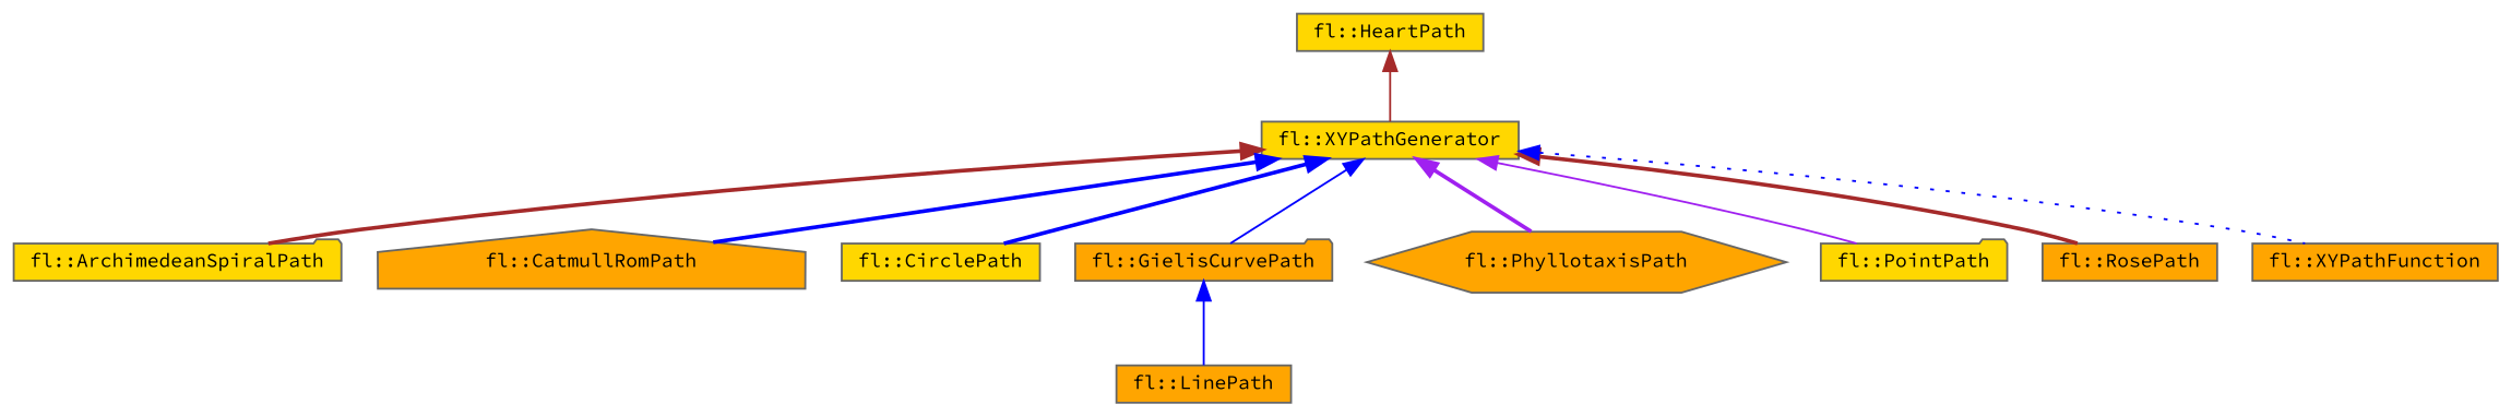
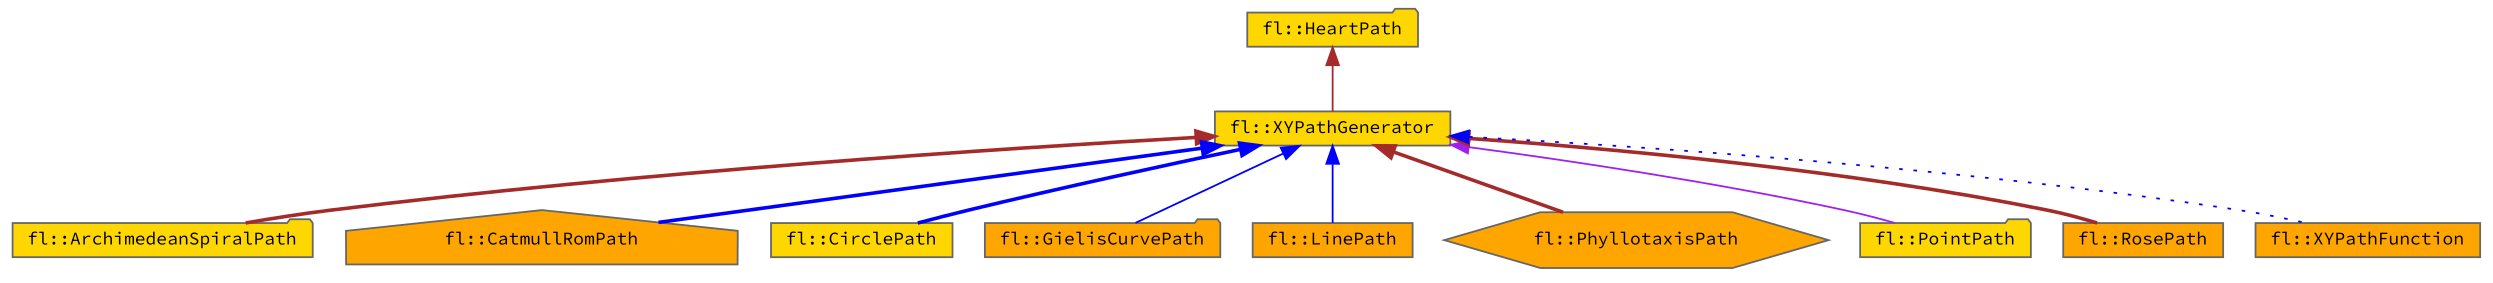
  digraph {
    fontname="Source Code Pro"
    rankdir=TB
    node [color=gray40 fillcolor=orange fontname="Source Code Pro" fontsize=10 shape=box style=filled]
    edge [color=blue dir=back fontname="Source Code Pro" fontsize=10 labelfontname=Helvetica labelfontsize=10 style=bold]
    n1 [fillcolor=gold fontcolor=black height=0.2 label="fl::XYPathGenerator" width=0.4]
    n2 [fillcolor=gold height=0.2 label="fl::ArchimedeanSpiralPath" shape=folder width=0.4]
    n3 [height=0.2 label="fl::CatmullRomPath" shape=house width=0.4]
    n4 [fillcolor=gold height=0.2 label="fl::CirclePath" width=0.4]
    n5 [height=0.2 label="fl::GielisCurvePath" shape=folder width=0.4]
    n6 [height=0.2 label="fl::LinePath" width=0.4]
    n7 [height=0.2 label="fl::PhyllotaxisPath" shape=hexagon width=0.4]
    n8 [fillcolor=gold height=0.2 label="fl::PointPath" shape=folder width=0.4]
    n9 [height=0.2 label="fl::RosePath" width=0.4]
    n10 [height=0.2 label="fl::XYPathFunction" width=0.4]
-   n11 [fillcolor=gold height=0.2 label="fl::HeartPath" width=0.4]
+   n11 [fillcolor=gold height=0.2 label="fl::HeartPath" shape=folder width=0.4]
    n1 -> n2 [color=brown]
    n1 -> n3
    n1 -> n4
    n1 -> n5 [style=solid]
-   n5 -> n6 [style=solid]
-   n1 -> n7 [color=purple]
+   n1 -> n6 [style=solid]
+   n1 -> n7 [color=brown]
    n1 -> n8 [color=purple style=solid]
    n1 -> n9 [color=brown]
    n1 -> n10 [style=dotted]
    n11 -> n1 [color=brown style=solid]
  }
